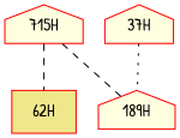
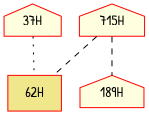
  graph {
    fontname="Patrick Hand"
    node [color=red fillcolor=lightyellow fontname="Patrick Hand" shape=house style="radial,filled"]
    edge [fontname="Patrick Hand" penwidth=1 style=dashed]
    n1 [label="715H"]
    "62H" [fillcolor=khaki shape=box]
    "189H"
    "37H"
    n1 -- "62H"
    n1 -- "189H"
-   "37H" -- "189H" [style=dotted]
+   "37H" -- "62H" [style=dotted]
  }
